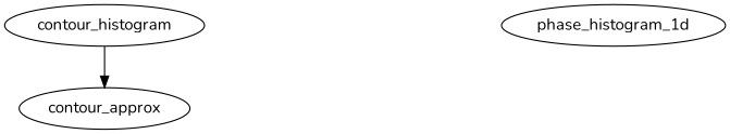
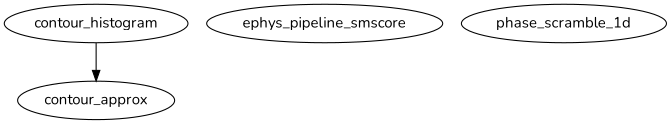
  digraph {
    fontname=Nunito
    node [fontname=Nunito]
    contour_histogram
    contour_approx
-   phase_scramble_1d [label=phase_histogram_1d]
+   ephys_pipeline_smscore
+   phase_scramble_1d
    contour_histogram -> contour_approx [fontname=Nunito]
  }
